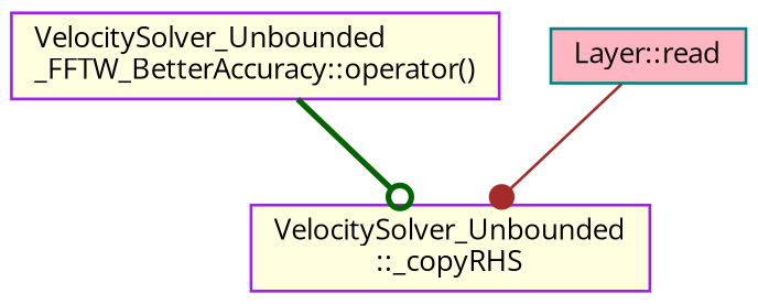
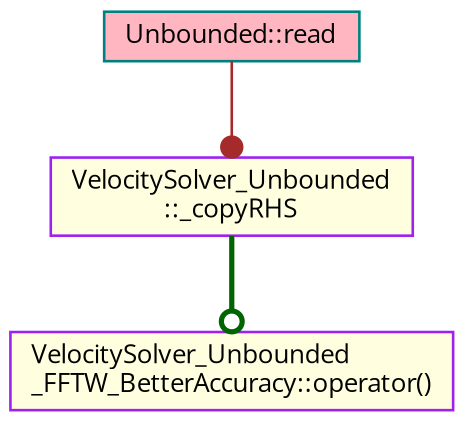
  digraph {
    fontname="Open Sans"
    rankdir=TB
    node [color=purple fillcolor=lightyellow fontname="Open Sans" fontsize=10 shape=record style=filled]
    edge [fontname="Open Sans" fontsize=10 labelfontname=Helvetica labelfontsize=10]
    n1 [fontcolor=black height=0.2 label="VelocitySolver_Unbounded\l_FFTW_BetterAccuracy::operator()" width=0.4]
    n2 [height=0.2 label="VelocitySolver_Unbounded\l::_copyRHS" width=0.4]
-   n3 [color=teal fillcolor=lightpink height=0.2 label="Layer::read" width=0.4]
-   n1 -> n2 [arrowhead=odot color=darkgreen style=bold]
+   n3 [color=teal fillcolor=lightpink height=0.2 label="Unbounded::read" width=0.4]
+   n2 -> n1 [arrowhead=odot color=darkgreen style=bold]
    n3 -> n2 [arrowhead=dot color=brown style=solid]
  }
